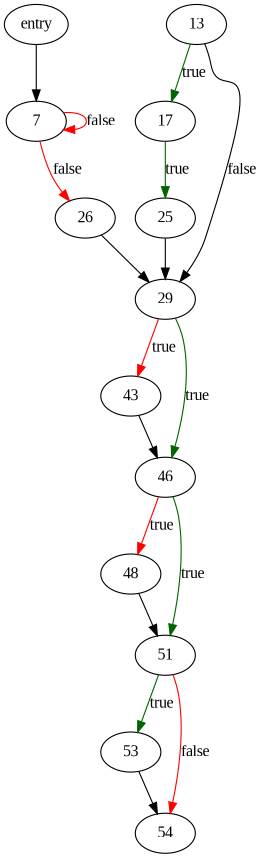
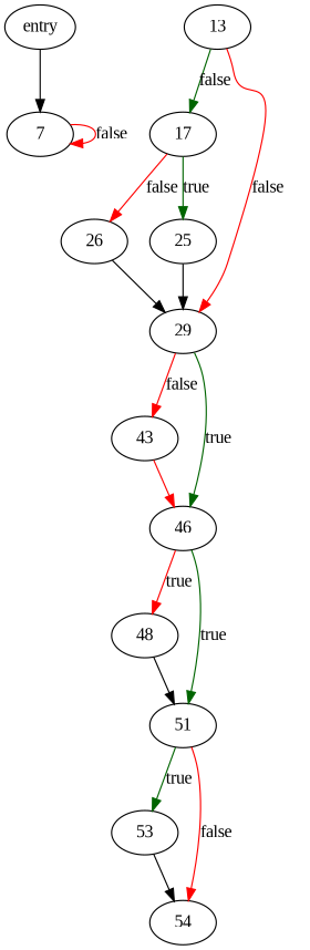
  digraph {
    fontname="Liberation Serif"
    node [fontname="Liberation Serif"]
    edge [fontname="Liberation Serif"]
    n1 [label=entry]
    7
    13
    17
    29
    25
    26
    43
    46
    48
    51
    53
    54
    n1 -> 7
    7 -> 7 [color=red label=false]
-   13 -> 17 [color=darkgreen label=true]
-   13 -> 29 [color=black label=false]
+   13 -> 17 [color=darkgreen label=false]
+   13 -> 29 [color=red label=false]
    17 -> 25 [color=darkgreen label=true]
-   7 -> 26 [color=red label=false]
-   29 -> 43 [color=red label=true]
+   17 -> 26 [color=red label=false]
+   29 -> 43 [color=red label=false]
    29 -> 46 [color=darkgreen label=true]
    25 -> 29
    26 -> 29
-   43 -> 46
+   43 -> 46 [color=red]
    46 -> 48 [color=red label=true]
    46 -> 51 [color=darkgreen label=true]
    48 -> 51
    51 -> 53 [color=darkgreen label=true]
    51 -> 54 [color=red label=false]
    53 -> 54
  }
